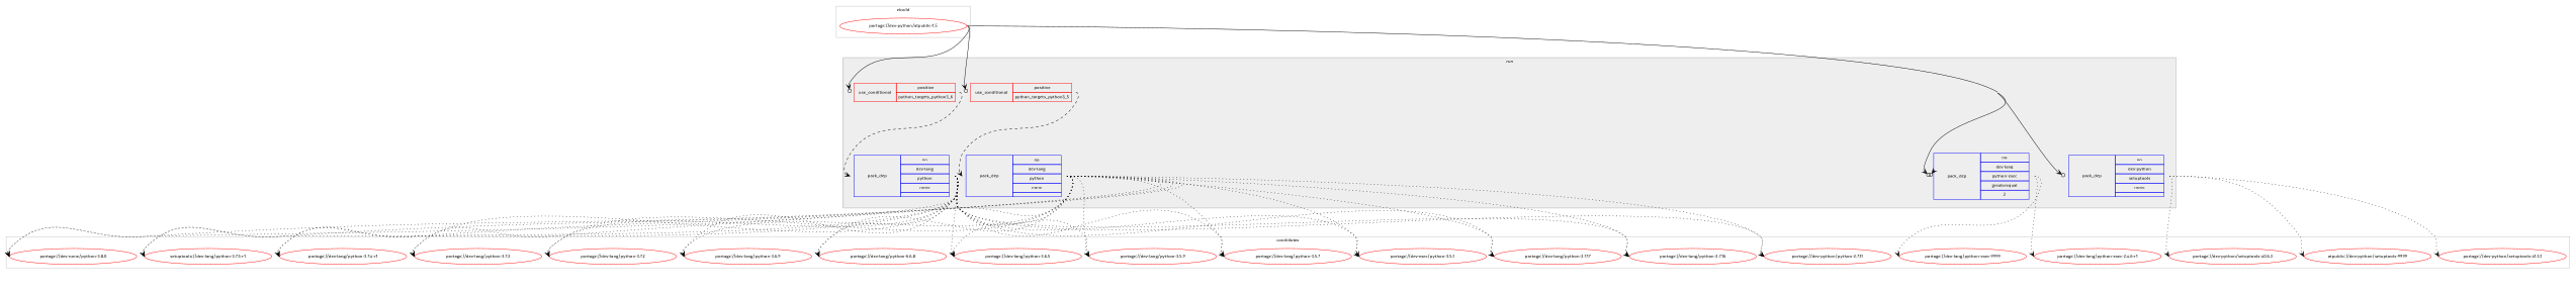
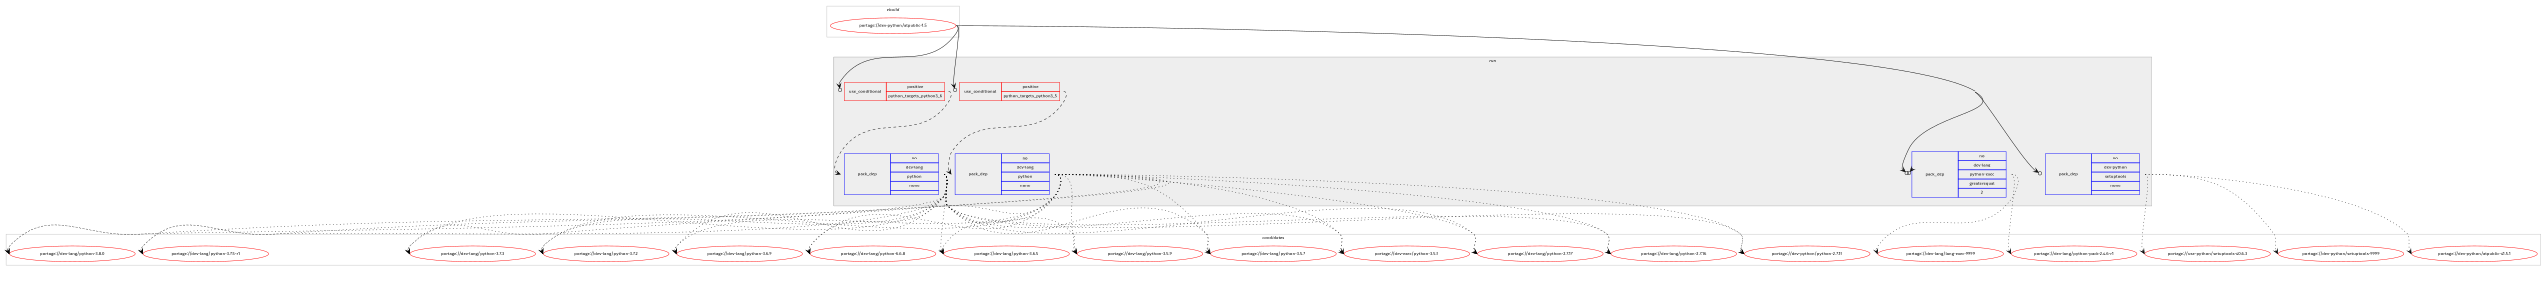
  digraph {
    compound=true
    concentrate=true
    fontname="Fira Sans"
    fontsize=10
    newrank=true
    rankdir=TB
    ranksep=1.5
    node [color=red fontname="Fira Sans" fontsize=10]
    edge [arrowhead=vee fontname="Fira Sans" headport=w style=dotted tailport=e weight=100]
    n1 [label="portage://dev-python/atpublic-1.5" width=4]
    n2 [color=blue label=<<TABLE BORDER="0" CELLBORDER="1" CELLSPACING="0" CELLPADDING="4" WIDTH="220"><TR><TD ROWSPAN="6" CELLPADDING="30">pack_dep</TD></TR><TR><TD WIDTH="110">no</TD></TR><TR><TD>dev-lang</TD></TR><TR><TD>python</TD></TR><TR><TD>none</TD></TR><TR><TD></TD></TR></TABLE>> shape=none]
    n3 [label=<<TABLE BORDER="0" CELLBORDER="1" CELLSPACING="0" CELLPADDING="4"><TR><TD ROWSPAN="3" CELLPADDING="10">use_conditional</TD></TR><TR><TD>positive</TD></TR><TR><TD>python_targets_python3_5</TD></TR></TABLE>> shape=none]
    n4 [color=blue label=<<TABLE BORDER="0" CELLBORDER="1" CELLSPACING="0" CELLPADDING="4" WIDTH="220"><TR><TD ROWSPAN="6" CELLPADDING="30">pack_dep</TD></TR><TR><TD WIDTH="110">no</TD></TR><TR><TD>dev-lang</TD></TR><TR><TD>python</TD></TR><TR><TD>none</TD></TR><TR><TD></TD></TR></TABLE>> shape=none]
    n5 [label=<<TABLE BORDER="0" CELLBORDER="1" CELLSPACING="0" CELLPADDING="4"><TR><TD ROWSPAN="3" CELLPADDING="10">use_conditional</TD></TR><TR><TD>positive</TD></TR><TR><TD>python_targets_python3_6</TD></TR></TABLE>> shape=none]
    n6 [color=blue label=<<TABLE BORDER="0" CELLBORDER="1" CELLSPACING="0" CELLPADDING="4" WIDTH="220"><TR><TD ROWSPAN="6" CELLPADDING="30">pack_dep</TD></TR><TR><TD WIDTH="110">no</TD></TR><TR><TD>dev-lang</TD></TR><TR><TD>python-exec</TD></TR><TR><TD>greaterequal</TD></TR><TR><TD>2</TD></TR></TABLE>> shape=none]
    n7 [color=blue label=<<TABLE BORDER="0" CELLBORDER="1" CELLSPACING="0" CELLPADDING="4" WIDTH="220"><TR><TD ROWSPAN="6" CELLPADDING="30">pack_dep</TD></TR><TR><TD WIDTH="110">no</TD></TR><TR><TD>dev-python</TD></TR><TR><TD>setuptools</TD></TR><TR><TD>none</TD></TR><TR><TD></TD></TR></TABLE>> shape=none]
    n8 [label="portage://dev-python/python-2.7.15" width=4]
    n9 [label="portage://dev-lang/python-2.7.16" width=4]
    n10 [label="portage://dev-lang/python-2.7.17" width=4]
    n11 [label="portage://dev-exec/python-3.5.5" width=4]
    n12 [label="portage://dev-lang/python-3.5.7" width=4]
    n13 [label="portage://dev-lang/python-3.5.9" width=4]
    n14 [label="portage://dev-lang/python-3.6.5" width=4]
    n15 [label="portage://dev-lang/python-6.6.8" width=4]
    n16 [label="portage://dev-lang/python-3.6.9" width=4]
    n17 [label="portage://dev-lang/python-3.7.2" width=4]
    n18 [label="portage://dev-lang/python-3.7.3" width=4]
-   n19 [label="portage://dev-lang/python-3.7.4-r1" width=4]
-   n20 [label="setuptools://dev-lang/python-3.7.5-r1" width=4]
-   n21 [label="portage://dev-none/python-3.8.0" width=4]
-   n22 [label="portage://dev-lang/python-exec-2.4.6-r1" width=4]
-   n23 [label="portage://dev-lang/python-exec-9999" width=4]
-   n24 [label="portage://dev-python/setuptools-40.6.3" width=4]
-   n25 [label="portage://dev-python/setuptools-41.5.1" width=4]
-   n26 [label="atpublic://dev-python/setuptools-9999" width=4]
+   n20 [label="portage://dev-lang/python-3.7.5-r1" width=4]
+   n21 [label="portage://dev-lang/python-3.8.0" width=4]
+   n22 [label="portage://dev-lang/python-pack-2.4.6-r1" width=4]
+   n23 [label="portage://dev-lang/lang-exec-9999" width=4]
+   n24 [label="portage://use-python/setuptools-40.6.3" width=4]
+   n25 [label="portage://dev-python/atpublic-41.5.1" width=4]
+   n26 [label="portage://dev-python/setuptools-9999" width=4]
    subgraph cluster_1 {
      color=gray
      label=<<i>ebuild</i>>
      rank=same
      n1
    }
    subgraph cluster_2 {
      color=gray
      label=<<i>dependencies</i>>
      subgraph cluster_3 {
        color=gray
        fillcolor="#eeeeee"
        label=<<i>compile</i>>
        style=filled
      }
      subgraph cluster_4 {
        color=gray
        fillcolor="#eeeeee"
        label=<<i>compile and run</i>>
        style=filled
        subgraph sub_5 {
          color=gray
          fillcolor="#eeeeee"
          label=<<i>compile and run</i>>
          style=filled
          n3
          subgraph sub_6 {
            color=gray
            fillcolor="#eeeeee"
            label=<<i>compile and run</i>>
            style=filled
            n2
          }
        }
        subgraph sub_7 {
          color=gray
          fillcolor="#eeeeee"
          label=<<i>compile and run</i>>
          style=filled
          n5
          subgraph sub_8 {
            color=gray
            fillcolor="#eeeeee"
            label=<<i>compile and run</i>>
            style=filled
            n4
          }
        }
        subgraph sub_9 {
          color=gray
          fillcolor="#eeeeee"
          label=<<i>compile and run</i>>
          style=filled
          n6
        }
        subgraph sub_10 {
          color=gray
          fillcolor="#eeeeee"
          label=<<i>compile and run</i>>
          style=filled
          n7
        }
      }
      subgraph cluster_11 {
        color=gray
        fillcolor="#eeeeee"
        label=<<i>run</i>>
        style=filled
      }
    }
    subgraph cluster_12 {
      color=gray
      label=<<i>candidates</i>>
      rank=same
      subgraph sub_13 {
        color=black
        label=<<i>candidates</i>>
        nodesep=1
        rank=same
        n8
        n9
        n10
        n11
        n12
        n13
        n14
        n15
        n16
        n17
        n18
-       n19
        n20
        n21
      }
      subgraph sub_14 {
        color=black
        label=<<i>candidates</i>>
        nodesep=1
        rank=same
        n8
        n9
        n10
        n11
        n12
        n13
        n14
        n15
        n16
        n17
        n18
-       n19
        n20
        n21
      }
      subgraph sub_15 {
        color=black
        label=<<i>candidates</i>>
        nodesep=1
        rank=same
        n22
        n23
      }
      subgraph sub_16 {
        color=black
        label=<<i>candidates</i>>
        nodesep=1
        rank=same
        n24
        n25
        n26
      }
    }
    n1 -> n3 [arrowhead=odotvee style=solid weight=20]
    n1 -> n5 [arrowhead=odotvee style=solid weight=20]
    n1 -> n6 [arrowhead=odotvee style=solid weight=20]
    n1 -> n7 [arrowhead=odotvee style=solid weight=20]
    n2 -> n8
    n2 -> n9
    n2 -> n10
    n2 -> n11
    n2 -> n12
    n2 -> n13
    n2 -> n14
    n2 -> n15
    n2 -> n16
    n2 -> n17
    n2 -> n18
-   n2 -> n19
    n2 -> n20
    n2 -> n21
    n3 -> n2 [style=dashed weight=20]
    n4 -> n8
    n4 -> n9
    n4 -> n10
    n4 -> n11
    n4 -> n12
    n4 -> n13
    n4 -> n14
    n4 -> n15
    n4 -> n16
    n4 -> n17
    n4 -> n18
-   n4 -> n19
    n4 -> n20
    n4 -> n21
    n5 -> n4 [style=dashed weight=20]
    n6 -> n22
    n6 -> n23
    n7 -> n24
    n7 -> n25
    n7 -> n26
  }
